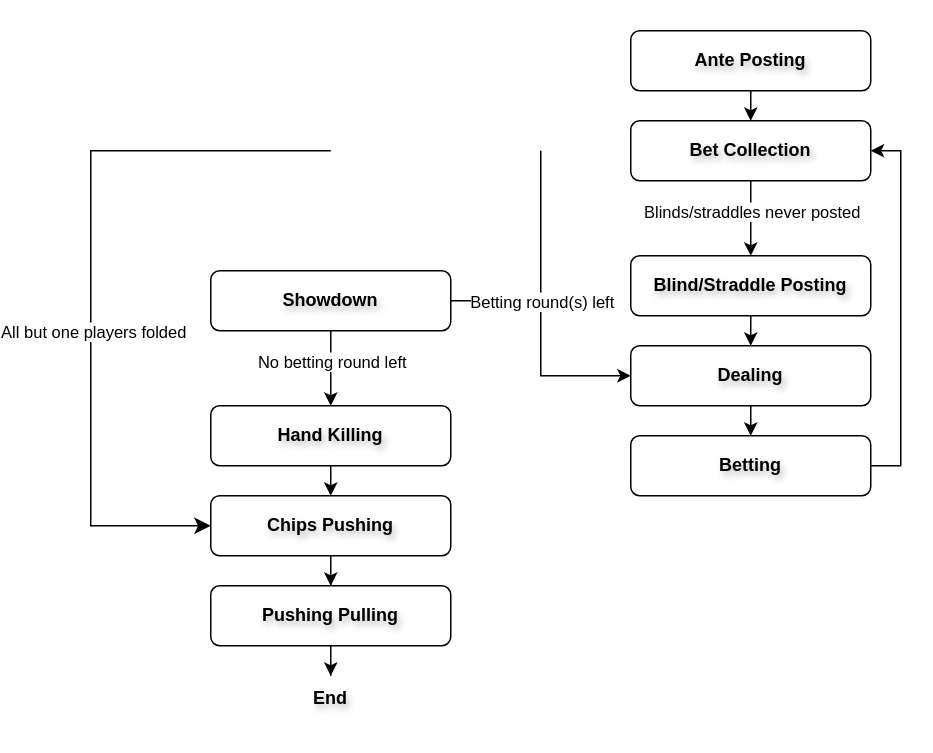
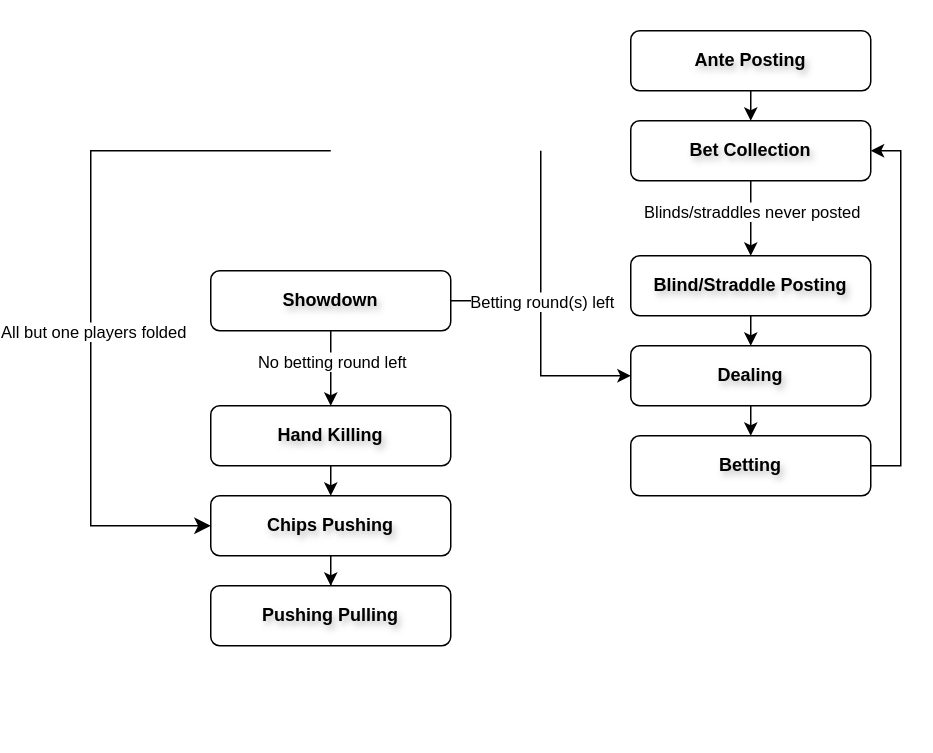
  <mxCell id="0" />
  <mxCell id="1" parent="0" />
  <mxCell id="2" value="" style="endArrow=none;html=1;rounded=0;" edge="1" parent="1"><mxGeometry width="50" height="50" relative="1" as="geometry"><mxPoint x="260" y="200" as="sourcePoint" /><mxPoint x="320" y="200" as="targetPoint" /></mxGeometry></mxCell>
  <mxCell id="3" style="edgeStyle=orthogonalEdgeStyle;rounded=0;orthogonalLoop=1;jettySize=auto;html=1;entryX=0.5;entryY=0;entryDx=0;entryDy=0;exitX=0.5;exitY=1;exitDx=0;exitDy=0;fontFamily=Helvetica;" edge="1" parent="1" source="4" target="5"><mxGeometry relative="1" as="geometry"><mxPoint x="460" y="50" as="sourcePoint" /></mxGeometry></mxCell>
  <mxCell id="4" value="Ante Posting" style="rounded=1;whiteSpace=wrap;html=1;fontStyle=1;fontFamily=Helvetica;textShadow=1;" vertex="1" parent="1"><mxGeometry x="380" y="20" width="160" height="40" as="geometry" /></mxCell>
  <mxCell id="5" value="Bet Collection" style="rounded=1;whiteSpace=wrap;html=1;fontStyle=1;fontFamily=Helvetica;textShadow=1;" vertex="1" parent="1"><mxGeometry x="380" y="80" width="160" height="40" as="geometry" /></mxCell>
  <mxCell id="6" style="edgeStyle=orthogonalEdgeStyle;rounded=0;orthogonalLoop=1;jettySize=auto;html=1;exitX=0.5;exitY=1;exitDx=0;exitDy=0;entryX=0.5;entryY=0;entryDx=0;entryDy=0;" edge="1" parent="1" source="7" target="9"><mxGeometry relative="1" as="geometry" /></mxCell>
  <mxCell id="7" value="Blind/Straddle Posting" style="rounded=1;whiteSpace=wrap;html=1;fontStyle=1;fontFamily=Helvetica;textShadow=1;" vertex="1" parent="1"><mxGeometry x="380" y="170" width="160" height="40" as="geometry" /></mxCell>
  <mxCell id="8" style="edgeStyle=orthogonalEdgeStyle;rounded=0;orthogonalLoop=1;jettySize=auto;html=1;exitX=0.5;exitY=1;exitDx=0;exitDy=0;entryX=0.5;entryY=0;entryDx=0;entryDy=0;" edge="1" parent="1" source="9" target="11"><mxGeometry relative="1" as="geometry" /></mxCell>
  <mxCell id="9" value="Dealing" style="rounded=1;whiteSpace=wrap;html=1;fontStyle=1;fontFamily=Helvetica;textShadow=1;" vertex="1" parent="1"><mxGeometry x="380" y="230" width="160" height="40" as="geometry" /></mxCell>
  <mxCell id="10" style="edgeStyle=orthogonalEdgeStyle;rounded=0;orthogonalLoop=1;jettySize=auto;html=1;exitX=1;exitY=0.5;exitDx=0;exitDy=0;entryX=1;entryY=0.5;entryDx=0;entryDy=0;" edge="1" parent="1" source="11" target="5"><mxGeometry relative="1" as="geometry"><Array as="points"><mxPoint x="560" y="310" /><mxPoint x="560" y="100" /></Array></mxGeometry></mxCell>
  <mxCell id="11" value="Betting" style="rounded=1;whiteSpace=wrap;html=1;fontStyle=1;fontFamily=Helvetica;textShadow=1;" vertex="1" parent="1"><mxGeometry x="380" y="290" width="160" height="40" as="geometry" /></mxCell>
  <mxCell id="12" value="" style="edgeStyle=orthogonalEdgeStyle;rounded=0;orthogonalLoop=1;jettySize=auto;html=1;fontFamily=Helvetica;" edge="1" parent="1" source="13" target="15"><mxGeometry relative="1" as="geometry" /></mxCell>
  <mxCell id="13" value="Chips Pushing" style="rounded=1;whiteSpace=wrap;html=1;fontStyle=1;fontFamily=Helvetica;textShadow=1;" vertex="1" parent="1"><mxGeometry x="100" y="330" width="160" height="40" as="geometry" /></mxCell>
- <mxCell id="14" style="edgeStyle=orthogonalEdgeStyle;rounded=0;orthogonalLoop=1;jettySize=auto;html=1;entryX=0.5;entryY=0;entryDx=0;entryDy=0;fontFamily=Helvetica;" edge="1" parent="1" source="15" target="23"><mxGeometry relative="1" as="geometry"><mxPoint x="180" y="520" as="targetPoint" /></mxGeometry></mxCell>
  <mxCell id="15" value="Pushing Pulling" style="rounded=1;whiteSpace=wrap;html=1;fontStyle=1;fontFamily=Helvetica;textShadow=1;" vertex="1" parent="1"><mxGeometry x="100" y="390" width="160" height="40" as="geometry" /></mxCell>
  <mxCell id="16" style="edgeStyle=orthogonalEdgeStyle;rounded=0;orthogonalLoop=1;jettySize=auto;html=1;exitX=0.5;exitY=1;exitDx=0;exitDy=0;entryX=0.5;entryY=0;entryDx=0;entryDy=0;" edge="1" parent="1" source="17" target="13"><mxGeometry relative="1" as="geometry" /></mxCell>
  <mxCell id="17" value="Hand Killing" style="rounded=1;whiteSpace=wrap;html=1;fontStyle=1;fontFamily=Helvetica;textShadow=1;" vertex="1" parent="1"><mxGeometry x="100" y="270" width="160" height="40" as="geometry" /></mxCell>
  <mxCell id="18" style="edgeStyle=orthogonalEdgeStyle;rounded=0;orthogonalLoop=1;jettySize=auto;html=1;entryX=0;entryY=0.5;entryDx=0;entryDy=0;fontFamily=Helvetica;" edge="1" parent="1" target="9"><mxGeometry relative="1" as="geometry"><mxPoint x="320" y="100" as="sourcePoint" /><Array as="points"><mxPoint x="320" y="200" /><mxPoint x="320" y="280" /></Array></mxGeometry></mxCell>
  <mxCell id="19" value="Betting round(s) left" style="edgeLabel;html=1;align=center;verticalAlign=middle;resizable=0;points=[];fontFamily=Helvetica;" vertex="1" connectable="0" parent="18"><mxGeometry x="-0.001" relative="1" as="geometry"><mxPoint y="-5" as="offset" /></mxGeometry></mxCell>
  <mxCell id="20" style="edgeStyle=orthogonalEdgeStyle;rounded=0;orthogonalLoop=1;jettySize=auto;html=1;exitX=0.5;exitY=1;exitDx=0;exitDy=0;entryX=0.5;entryY=0;entryDx=0;entryDy=0;fontFamily=Helvetica;" edge="1" parent="1" source="22" target="17"><mxGeometry relative="1" as="geometry" /></mxCell>
  <mxCell id="21" value="No betting round left" style="edgeLabel;html=1;align=center;verticalAlign=middle;resizable=0;points=[];fontFamily=Helvetica;" vertex="1" connectable="0" parent="20"><mxGeometry x="-0.014" relative="1" as="geometry"><mxPoint y="-5" as="offset" /></mxGeometry></mxCell>
  <mxCell id="22" value="Showdown" style="rounded=1;whiteSpace=wrap;html=1;fontStyle=1;fontFamily=Helvetica;textShadow=1;" vertex="1" parent="1"><mxGeometry x="100" y="180" width="160" height="40" as="geometry" /></mxCell>
- <mxCell id="23" value="End" style="text;html=1;align=center;verticalAlign=middle;whiteSpace=wrap;rounded=0;fontStyle=1;fontFamily=Helvetica;textShadow=1;" vertex="1" parent="1"><mxGeometry x="150" y="450" width="60" height="30" as="geometry" /></mxCell>
  <mxCell id="24" style="edgeStyle=orthogonalEdgeStyle;rounded=0;orthogonalLoop=1;jettySize=auto;html=1;entryX=0.5;entryY=0;entryDx=0;entryDy=0;exitX=0.5;exitY=1;exitDx=0;exitDy=0;fontFamily=Helvetica;" edge="1" parent="1" source="5" target="7"><mxGeometry relative="1" as="geometry"><mxPoint x="450" y="150" as="sourcePoint" /><mxPoint x="460" y="200" as="targetPoint" /></mxGeometry></mxCell>
  <mxCell id="25" value="Blinds/straddles never posted" style="edgeLabel;html=1;align=center;verticalAlign=middle;resizable=0;points=[];fontFamily=Helvetica;" vertex="1" connectable="0" parent="24"><mxGeometry x="0.484" relative="1" as="geometry"><mxPoint y="-17" as="offset" /></mxGeometry></mxCell>
  <mxCell id="26" value="" style="edgeStyle=elbowEdgeStyle;elbow=horizontal;endArrow=classic;html=1;curved=0;rounded=0;endSize=8;startSize=8;entryX=0;entryY=0.5;entryDx=0;entryDy=0;" edge="1" parent="1" target="13"><mxGeometry width="50" height="50" relative="1" as="geometry"><mxPoint x="180" y="100" as="sourcePoint" /><mxPoint x="90" y="290" as="targetPoint" /><Array as="points"><mxPoint x="20" y="220" /></Array></mxGeometry></mxCell>
  <mxCell id="27" value="All but one players folded" style="edgeLabel;html=1;align=center;verticalAlign=middle;resizable=0;points=[];" vertex="1" connectable="0" parent="26"><mxGeometry x="0.278" y="1" relative="1" as="geometry"><mxPoint y="-33" as="offset" /></mxGeometry></mxCell>
